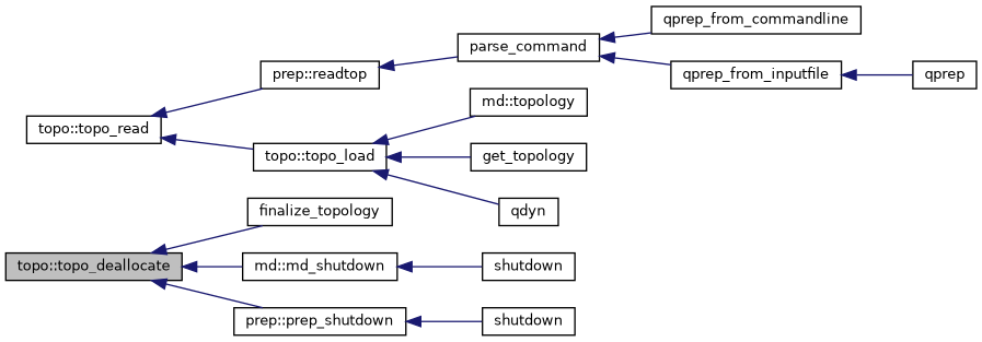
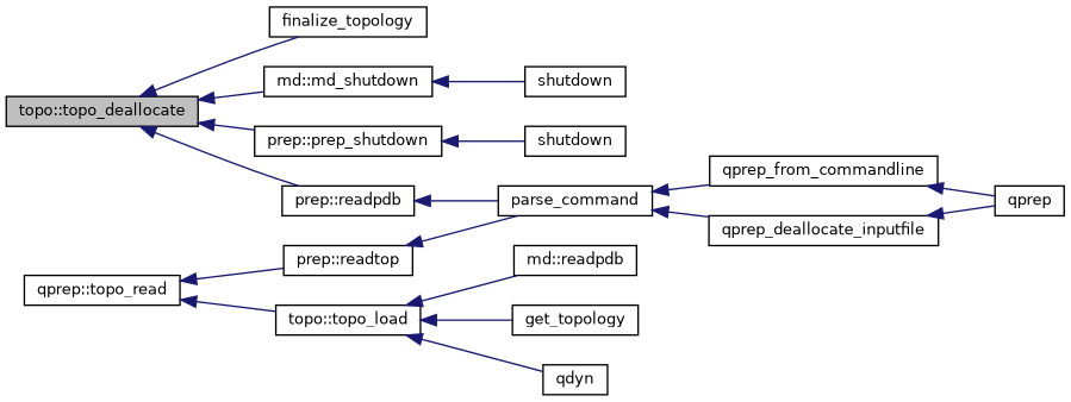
  digraph {
    rankdir=LR
    node [color=black fillcolor=white fontname=Helvetica fontsize=10 shape=record style=filled]
    edge [color=midnightblue dir=back fontname=Helvetica fontsize=10 labelfontname=Helvetica labelfontsize=10 style=solid]
    n1 [fillcolor=grey75 fontcolor=black height=0.2 label="topo::topo_deallocate" width=0.4]
    n2 [height=0.2 label=finalize_topology width=0.4]
    n3 [height=0.2 label="md::md_shutdown" width=0.4]
    n4 [height=0.2 label="prep::prep_shutdown" width=0.4]
+   n5 [height=0.2 label="prep::readpdb" width=0.4]
    n6 [height=0.2 label=shutdown width=0.4]
    n7 [height=0.2 label=shutdown width=0.4]
    n8 [height=0.2 label=parse_command width=0.4]
-   n9 [height=0.2 label="topo::topo_read" width=0.4]
+   n9 [height=0.2 label="qprep::topo_read" width=0.4]
    n10 [height=0.2 label="prep::readtop" width=0.4]
    n11 [height=0.2 label="topo::topo_load" width=0.4]
    n12 [height=0.2 label=qprep_from_commandline width=0.4]
-   n13 [height=0.2 label=qprep_from_inputfile width=0.4]
+   n13 [height=0.2 label=qprep_deallocate_inputfile width=0.4]
    n14 [height=0.2 label=qprep width=0.4]
-   n15 [height=0.2 label="md::topology" width=0.4]
+   n15 [height=0.2 label="md::readpdb" width=0.4]
    n16 [height=0.2 label=get_topology width=0.4]
    n17 [height=0.2 label=qdyn width=0.4]
    n1 -> n2
    n1 -> n3
    n1 -> n4
+   n1 -> n5
    n3 -> n6
    n4 -> n7
+   n5 -> n8
    n8 -> n12
    n8 -> n13
    n9 -> n10
    n9 -> n11
    n10 -> n8
    n11 -> n15
    n11 -> n16
    n11 -> n17
+   n12 -> n14
    n13 -> n14
  }
